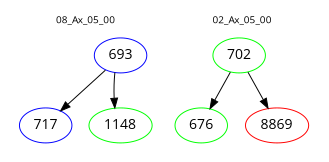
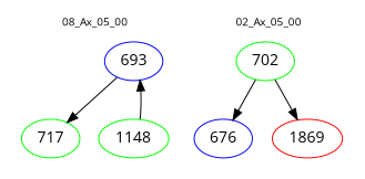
  digraph {
    fontname="Open Sans"
    node [color=blue fontname="Open Sans"]
    edge [color=black fontname="Open Sans"]
    n1 [label=693]
-   n2 [label=717]
+   n2 [color=green label=717]
    n3 [color=green label=1148]
    n4 [color=green label=702]
-   n5 [color=green label=676]
-   n6 [color=red label=8869]
+   n5 [label=676]
+   n6 [color=red label=1869]
    subgraph cluster_1 {
      color=white
      fontsize=10
      label="08_Ax_05_00"
      n1
      n2
      n3
    }
    subgraph cluster_2 {
      color=white
      fontsize=10
      label="02_Ax_05_00"
      n4
      n5
      n6
    }
    n1 -> n2
-   n1 -> n3
+   n3 -> n1
    n4 -> n5
    n4 -> n6
  }
